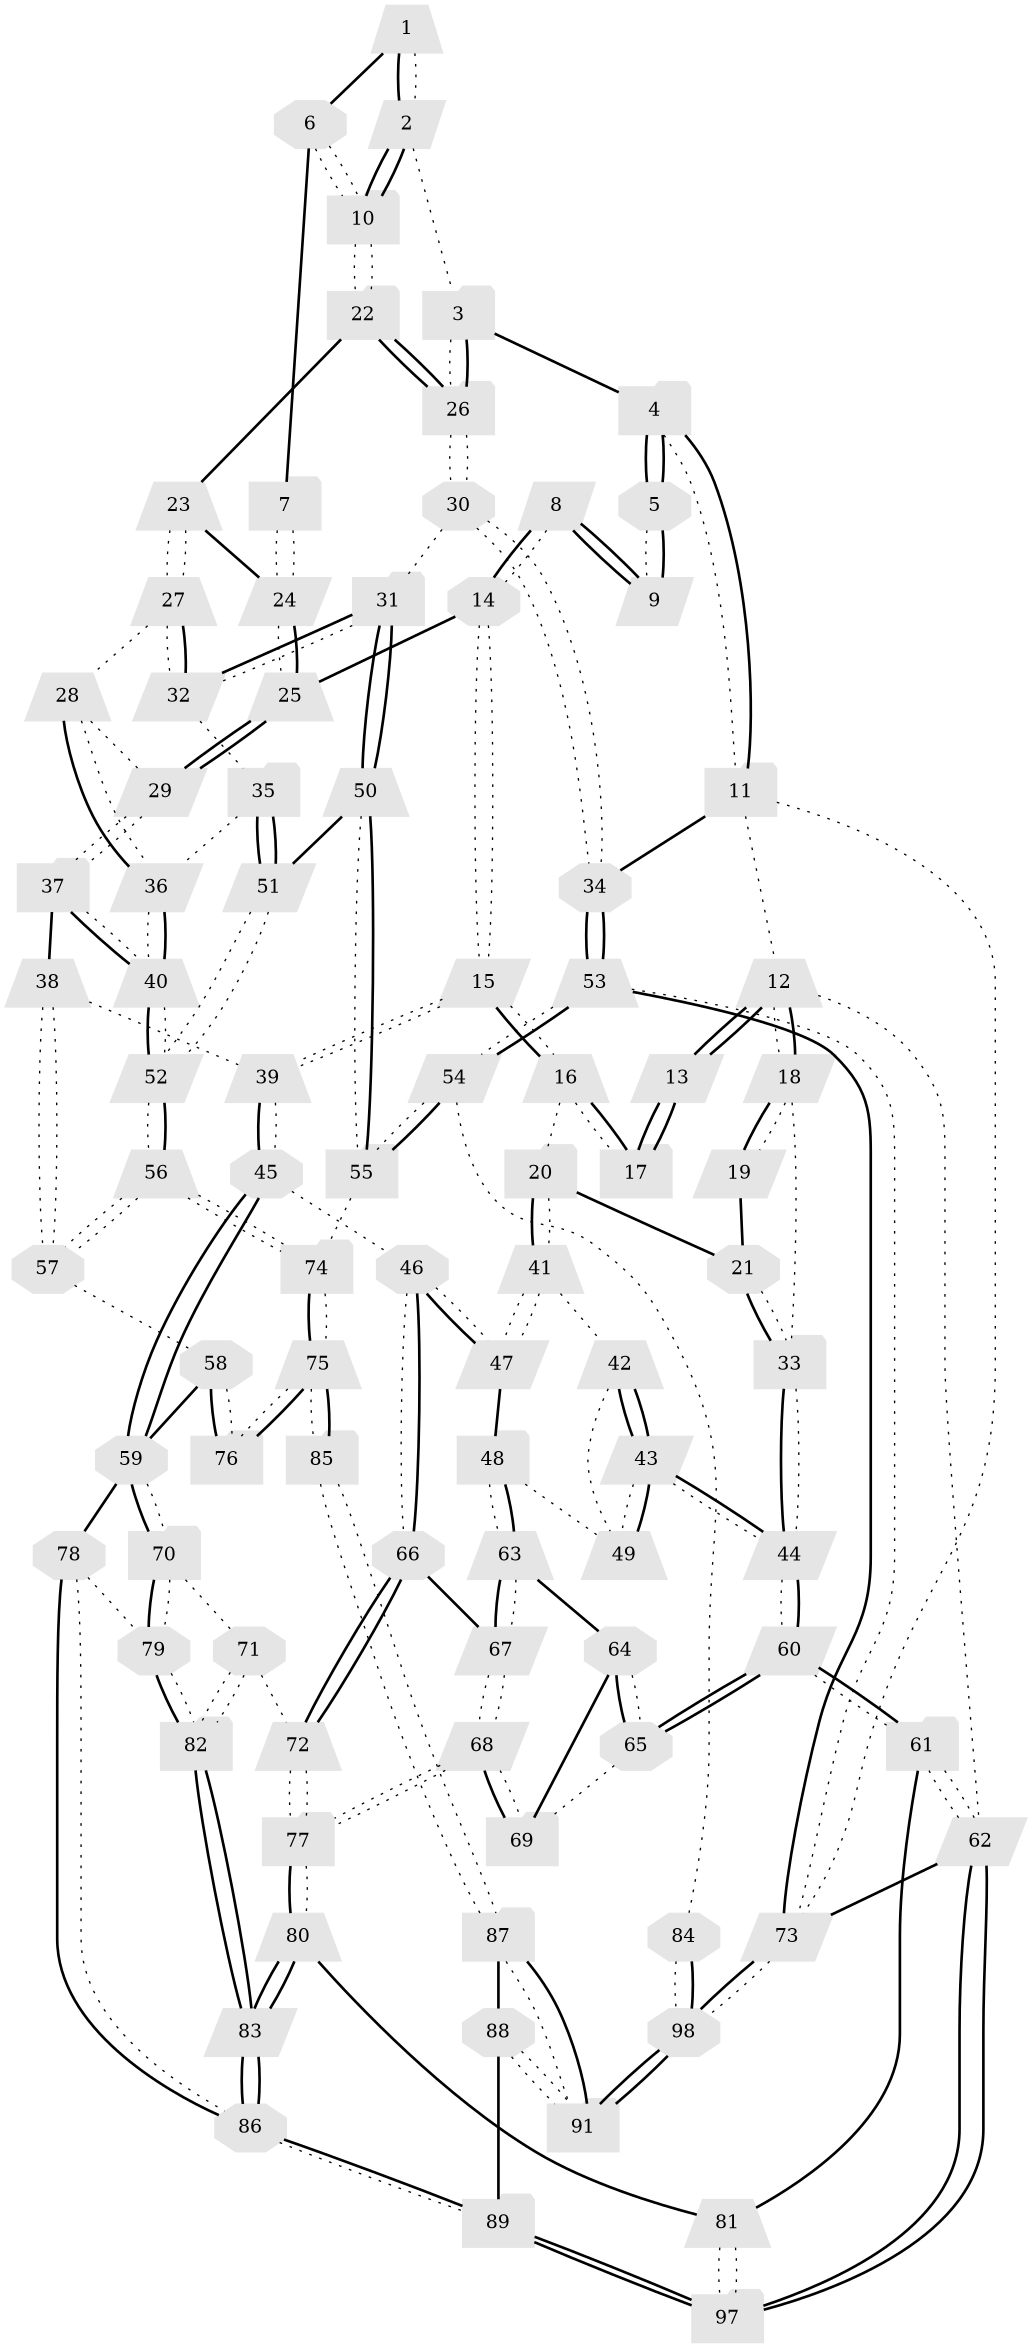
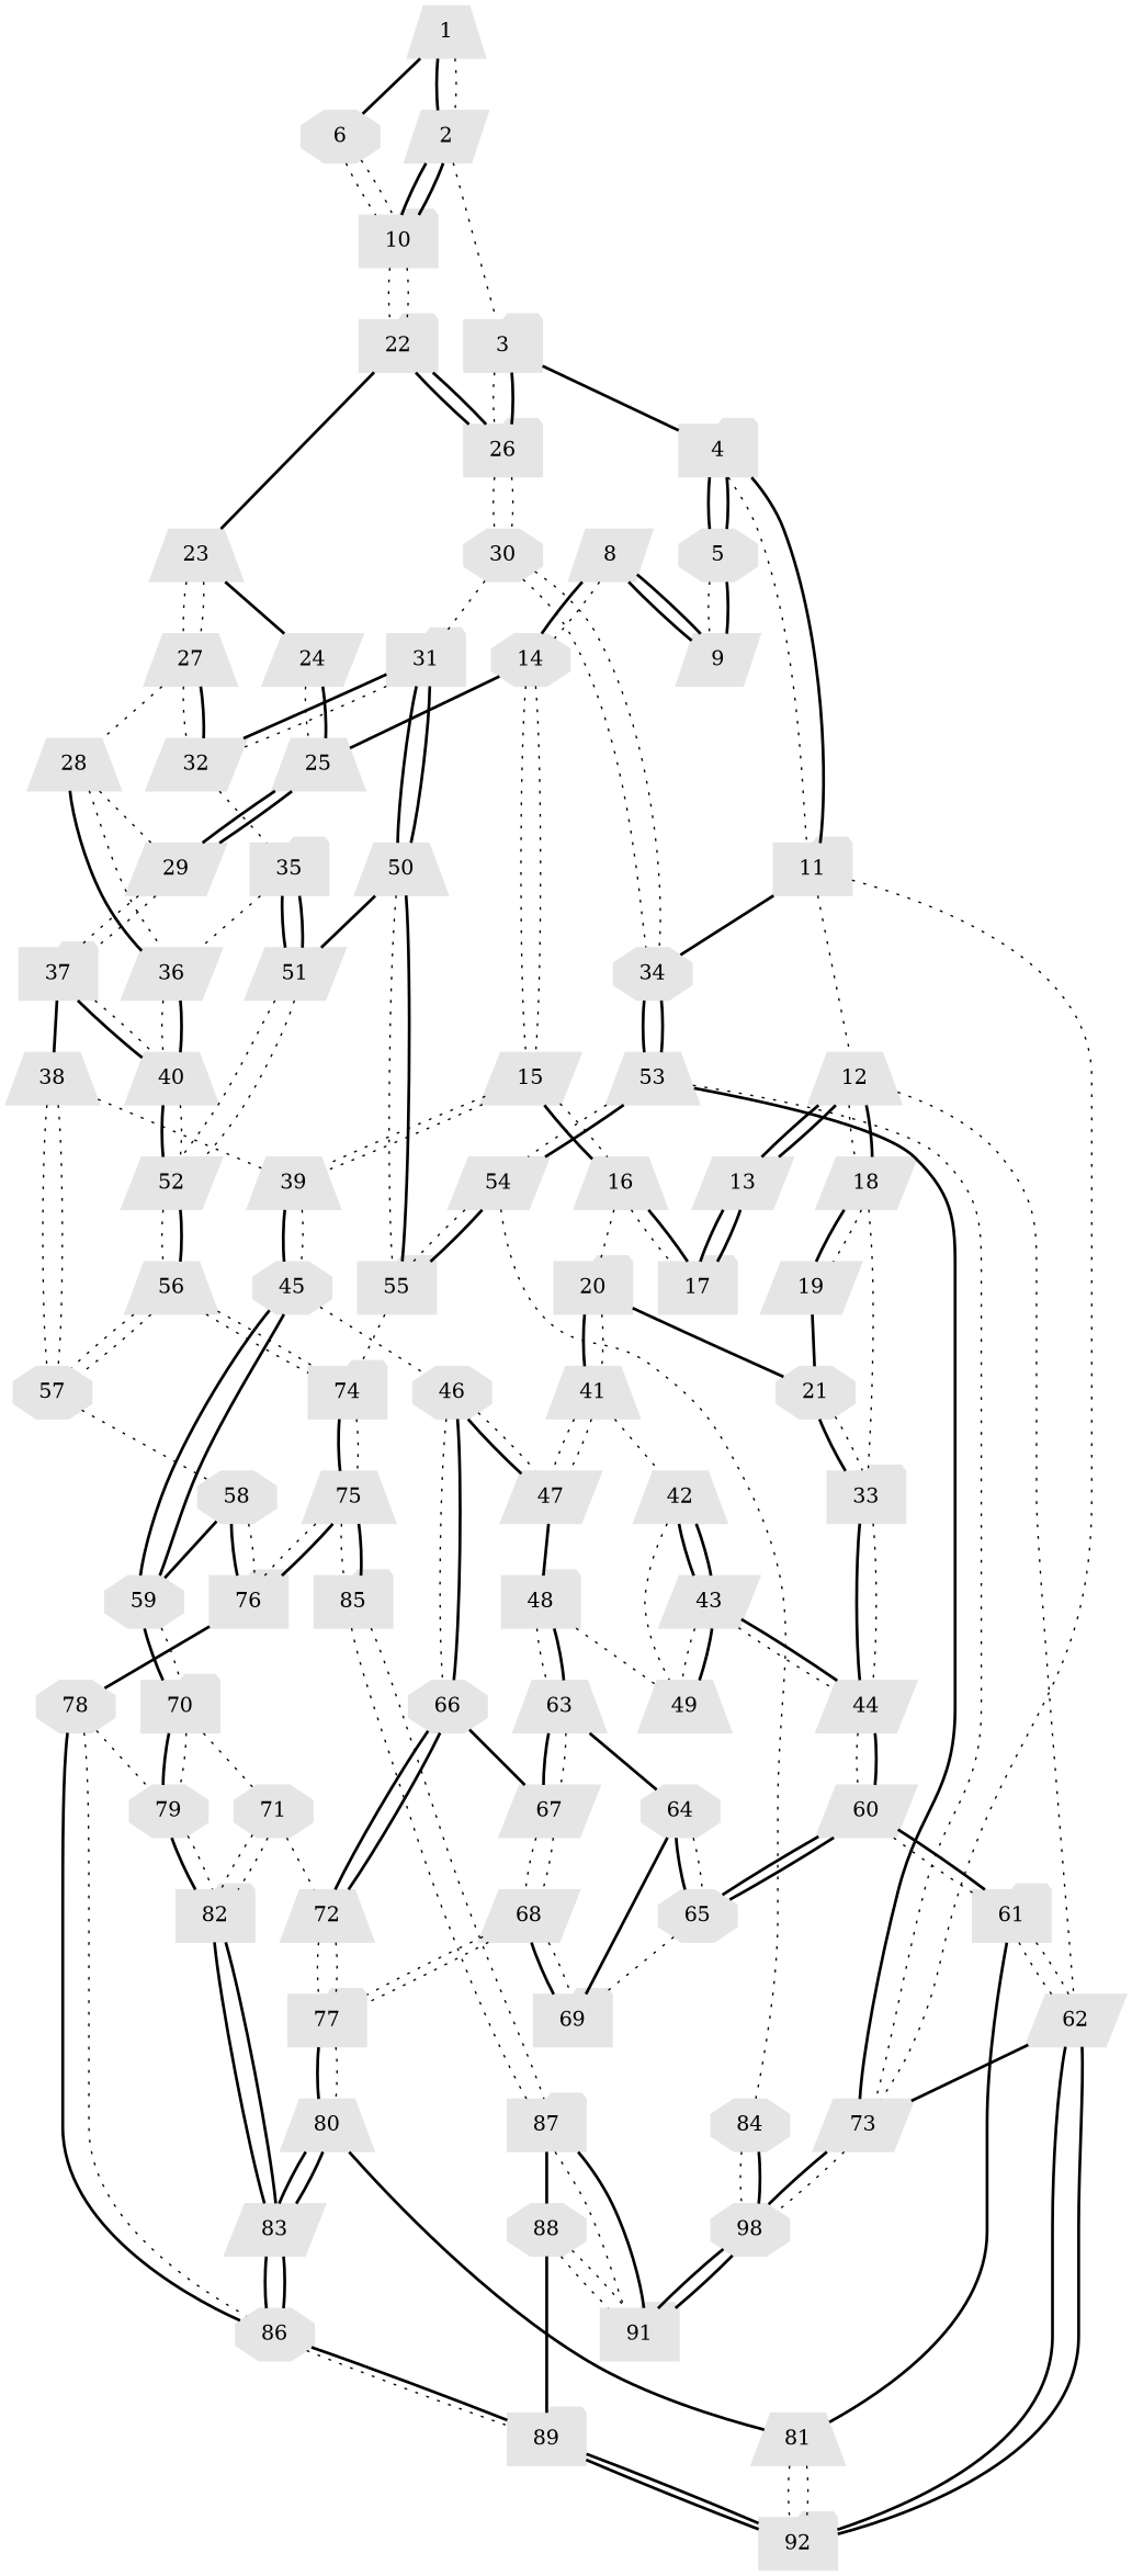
  graph {
    node [color=gray90 shape=folder style=filled]
    edge [style=dotted]
    1 [shape=trapezium]
    2 [shape=parallelogram]
    6 [shape=octagon]
    3
    10
-   7
    4
    26
    22
    5 [shape=octagon]
    11
    30 [shape=octagon]
    9 [shape=parallelogram]
    12 [shape=trapezium]
    34 [shape=octagon]
    73 [shape=parallelogram]
    24 [shape=parallelogram]
    8 [shape=parallelogram]
    14 [shape=octagon]
    25 [shape=trapezium]
    15 [shape=parallelogram]
    23 [shape=trapezium]
    13 [shape=parallelogram]
    18 [shape=parallelogram]
    62 [shape=parallelogram]
    53 [shape=trapezium]
    n27 [label=98 shape=octagon]
    17
    19 [shape=parallelogram]
    33
-   92 [label=97]
+   92
    16 [shape=trapezium]
    39 [shape=trapezium]
    29 [shape=parallelogram]
    20
    45 [shape=octagon]
    21 [shape=octagon]
    41 [shape=trapezium]
    44 [shape=parallelogram]
    42 [shape=trapezium]
    47 [shape=parallelogram]
    27 [shape=trapezium]
    28 [shape=trapezium]
    32 [shape=parallelogram]
    37
    31
    36 [shape=parallelogram]
    35
    40 [shape=trapezium]
    38 [shape=trapezium]
    50 [shape=trapezium]
    51 [shape=parallelogram]
    55
    60 [shape=parallelogram]
    54 [shape=parallelogram]
    52 [shape=parallelogram]
    57 [shape=octagon]
    58 [shape=octagon]
    46 [shape=octagon]
    59 [shape=octagon]
    56 [shape=trapezium]
    43 [shape=parallelogram]
    49 [shape=trapezium]
    48
    61
    65 [shape=octagon]
    66 [shape=octagon]
    70
    67 [shape=parallelogram]
    72 [shape=trapezium]
    63 [shape=trapezium]
    64 [shape=octagon]
    74
    84 [shape=octagon]
    75 [shape=trapezium]
    76
    78 [shape=octagon]
    71 [shape=octagon]
    79 [shape=octagon]
    81 [shape=trapezium]
    69
    68 [shape=parallelogram]
    77
    80 [shape=trapezium]
    82
    83 [shape=parallelogram]
    91
    85
    87
    86 [shape=octagon]
    89
    88 [shape=octagon]
    1 -- 2 [style=bold]
    1 -- 2
    1 -- 6 [style=bold]
    2 -- 3
    2 -- 10 [style=bold]
    2 -- 10 [style=bold]
    6 -- 10
    6 -- 10
-   6 -- 7 [style=bold]
    3 -- 4 [style=bold]
    3 -- 26
    3 -- 26 [style=bold]
    10 -- 22
    10 -- 22
-   7 -- 24
-   7 -- 24
    4 -- 5 [style=bold]
    4 -- 5 [style=bold]
    4 -- 11
    4 -- 11 [style=bold]
    26 -- 30
    26 -- 30
    22 -- 26 [style=bold]
    22 -- 26 [style=bold]
    22 -- 23 [style=bold]
    5 -- 9
    5 -- 9 [style=bold]
    11 -- 12
    11 -- 34 [style=bold]
    11 -- 73
    30 -- 34
    30 -- 34
    30 -- 31
    12 -- 13 [style=bold]
    12 -- 13 [style=bold]
    12 -- 18
    12 -- 18 [style=bold]
    12 -- 62
    34 -- 53 [style=bold]
    34 -- 53 [style=bold]
    73 -- n27 [style=bold]
    73 -- n27
    24 -- 25
    24 -- 25 [style=bold]
    8 -- 9 [style=bold]
    8 -- 9 [style=bold]
    8 -- 14 [style=bold]
    8 -- 14
    14 -- 25 [style=bold]
    14 -- 15
    14 -- 15
    25 -- 29 [style=bold]
    25 -- 29 [style=bold]
    15 -- 16 [style=bold]
    15 -- 16
    15 -- 39
    15 -- 39
    23 -- 24 [style=bold]
    23 -- 27
    23 -- 27
    13 -- 17 [style=bold]
    13 -- 17 [style=bold]
    18 -- 19 [style=bold]
    18 -- 19
    18 -- 33
    62 -- 73 [style=bold]
    62 -- 92 [style=bold]
    62 -- 92 [style=bold]
    53 -- 73 [style=bold]
    53 -- 73
    53 -- 54
    53 -- 54 [style=bold]
    n27 -- 91 [style=bold]
    n27 -- 91 [style=bold]
    19 -- 21 [style=bold]
    33 -- 44 [style=bold]
    33 -- 44
    16 -- 17
    16 -- 17 [style=bold]
    16 -- 20
    39 -- 45 [style=bold]
    39 -- 45
    29 -- 37
    29 -- 37
    20 -- 21 [style=bold]
    20 -- 41 [style=bold]
    20 -- 41
    45 -- 46
    45 -- 59 [style=bold]
    45 -- 59 [style=bold]
    21 -- 33 [style=bold]
    21 -- 33
    41 -- 42
    41 -- 47
    41 -- 47
    44 -- 60
    44 -- 60 [style=bold]
    42 -- 43 [style=bold]
    42 -- 43 [style=bold]
    42 -- 49
    47 -- 48 [style=bold]
    27 -- 28
    27 -- 32
    27 -- 32 [style=bold]
    28 -- 29
    28 -- 36 [style=bold]
    28 -- 36
    32 -- 35
    37 -- 40 [style=bold]
    37 -- 40
    37 -- 38 [style=bold]
    31 -- 32 [style=bold]
    31 -- 32
    31 -- 50 [style=bold]
    31 -- 50 [style=bold]
    36 -- 40
    36 -- 40 [style=bold]
    35 -- 36
    35 -- 51 [style=bold]
    35 -- 51 [style=bold]
    40 -- 52 [style=bold]
    40 -- 52
    38 -- 39
    38 -- 57
    38 -- 57
    50 -- 51 [style=bold]
    50 -- 55
    50 -- 55 [style=bold]
    51 -- 52
    51 -- 52
    55 -- 74
    60 -- 61
    60 -- 61 [style=bold]
    60 -- 65 [style=bold]
    60 -- 65 [style=bold]
    54 -- 55
    54 -- 55 [style=bold]
    54 -- 84
    52 -- 56
    52 -- 56 [style=bold]
    57 -- 58
    58 -- 59 [style=bold]
    58 -- 76 [style=bold]
    58 -- 76
    46 -- 47 [style=bold]
    46 -- 47
    46 -- 66
    46 -- 66 [style=bold]
    59 -- 70 [style=bold]
    59 -- 70
    56 -- 57
    56 -- 57
    56 -- 74
    56 -- 74
    43 -- 44
    43 -- 44 [style=bold]
    43 -- 49
    43 -- 49 [style=bold]
    48 -- 49
    48 -- 63
    48 -- 63 [style=bold]
    61 -- 62
    61 -- 62
    61 -- 81 [style=bold]
    65 -- 69
    66 -- 67 [style=bold]
    66 -- 72 [style=bold]
    66 -- 72 [style=bold]
    70 -- 71
    70 -- 79 [style=bold]
    70 -- 79
    67 -- 68
    67 -- 68
    72 -- 77
    72 -- 77
    63 -- 67 [style=bold]
    63 -- 67
    63 -- 64 [style=bold]
    64 -- 65 [style=bold]
    64 -- 65
    64 -- 69 [style=bold]
    74 -- 75 [style=bold]
    74 -- 75
    84 -- n27
    84 -- n27 [style=bold]
    75 -- 76
    75 -- 76 [style=bold]
    75 -- 85
    75 -- 85 [style=bold]
-   59 -- 78 [style=bold]
+   76 -- 78 [style=bold]
    78 -- 79
    78 -- 86 [style=bold]
    78 -- 86
    71 -- 72
    71 -- 82
    71 -- 82
    79 -- 82 [style=bold]
    79 -- 82
    81 -- 92
    81 -- 92
    68 -- 69 [style=bold]
    68 -- 69
    68 -- 77
    68 -- 77
    77 -- 80 [style=bold]
    77 -- 80
    80 -- 81 [style=bold]
    80 -- 83 [style=bold]
    80 -- 83 [style=bold]
    82 -- 83 [style=bold]
    82 -- 83 [style=bold]
    83 -- 86 [style=bold]
    83 -- 86 [style=bold]
    85 -- 87
    85 -- 87
    87 -- 91
    87 -- 91 [style=bold]
    87 -- 88 [style=bold]
    86 -- 89
    86 -- 89 [style=bold]
    89 -- 92 [style=bold]
    89 -- 92 [style=bold]
    88 -- 91
    88 -- 91
    88 -- 89 [style=bold]
  }
